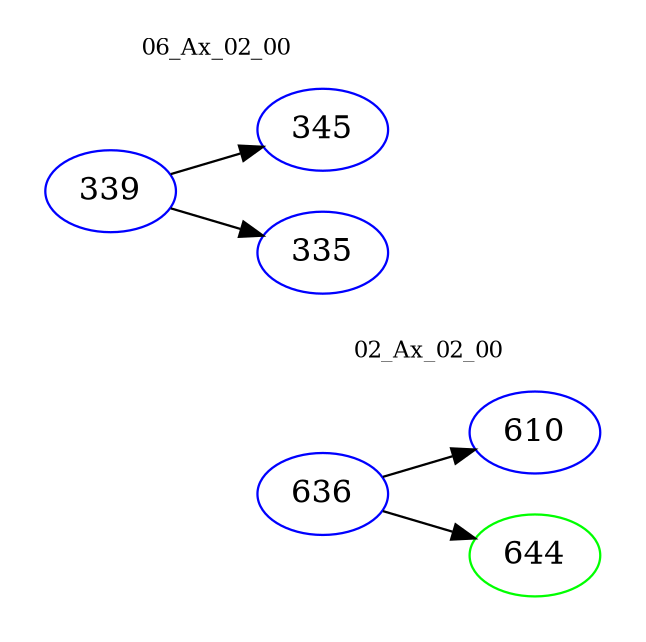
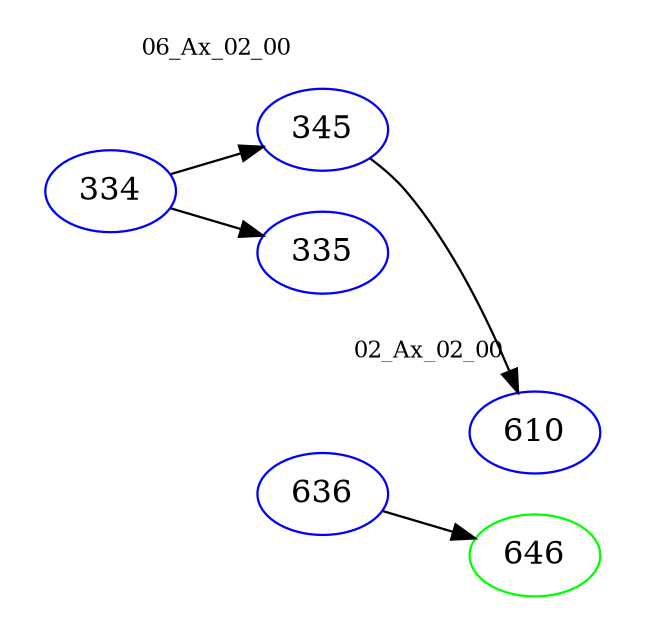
  digraph {
    rankdir=LR
    node [color=blue]
    edge [color=black]
-   n1 [label=339]
+   n1 [label=334]
    n2 [label=335]
    n3 [label=345]
    n4 [label=636]
    n5 [label=610]
-   n6 [color=green label=644]
+   n6 [color=green label=646]
    subgraph cluster_1 {
      color=white
      fontsize=10
      label="06_Ax_02_00"
      n1
      n2
      n3
    }
    subgraph cluster_2 {
      color=white
      fontsize=10
      label="02_Ax_02_00"
      n4
      n5
      n6
    }
    n1 -> n2
    n1 -> n3
-   n4 -> n5
+   n3 -> n5
    n4 -> n6
  }
